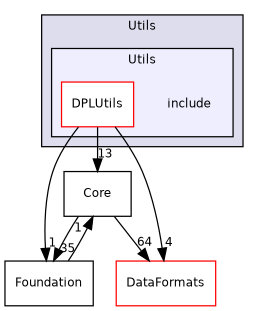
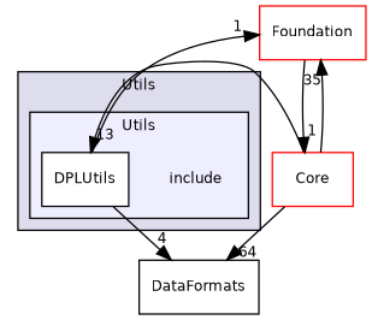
  digraph {
    compound=true
    fontname="DejaVu Sans"
    node [fontname="DejaVu Sans" fontsize=10 shape=box color=red]
    edge [headlabel=1 labeldistance=1.5 labelfontname=Helvetica labelfontsize=10 fontname="DejaVu Sans"]
    n1 [label=include shape=plaintext color=""]
-   n2 [fillcolor=white label=DPLUtils style=filled]
-   n3 [color=black label=Core]
-   n4 [color=black label=Foundation]
-   n5 [label=DataFormats]
+   n2 [color=black fillcolor=white label=DPLUtils style=filled]
+   n3 [label=Core]
+   n4 [label=Foundation]
+   n5 [color=black label=DataFormats]
    subgraph cluster_1 {
      bgcolor="#ddddee"
      fontsize=10
      label=Utils
      pencolor=black
      subgraph cluster_2 {
        bgcolor="#eeeeff"
        fontsize=10
        pencolor=black
        n1
        n2
      }
    }
-   n2 -> n3 [headlabel=13]
+   n3 -> n2 [headlabel=13]
    n2 -> n4
    n2 -> n5 [headlabel=4]
    n3 -> n4 [headlabel=35]
    n3 -> n5 [headlabel=64]
    n4 -> n3
  }
